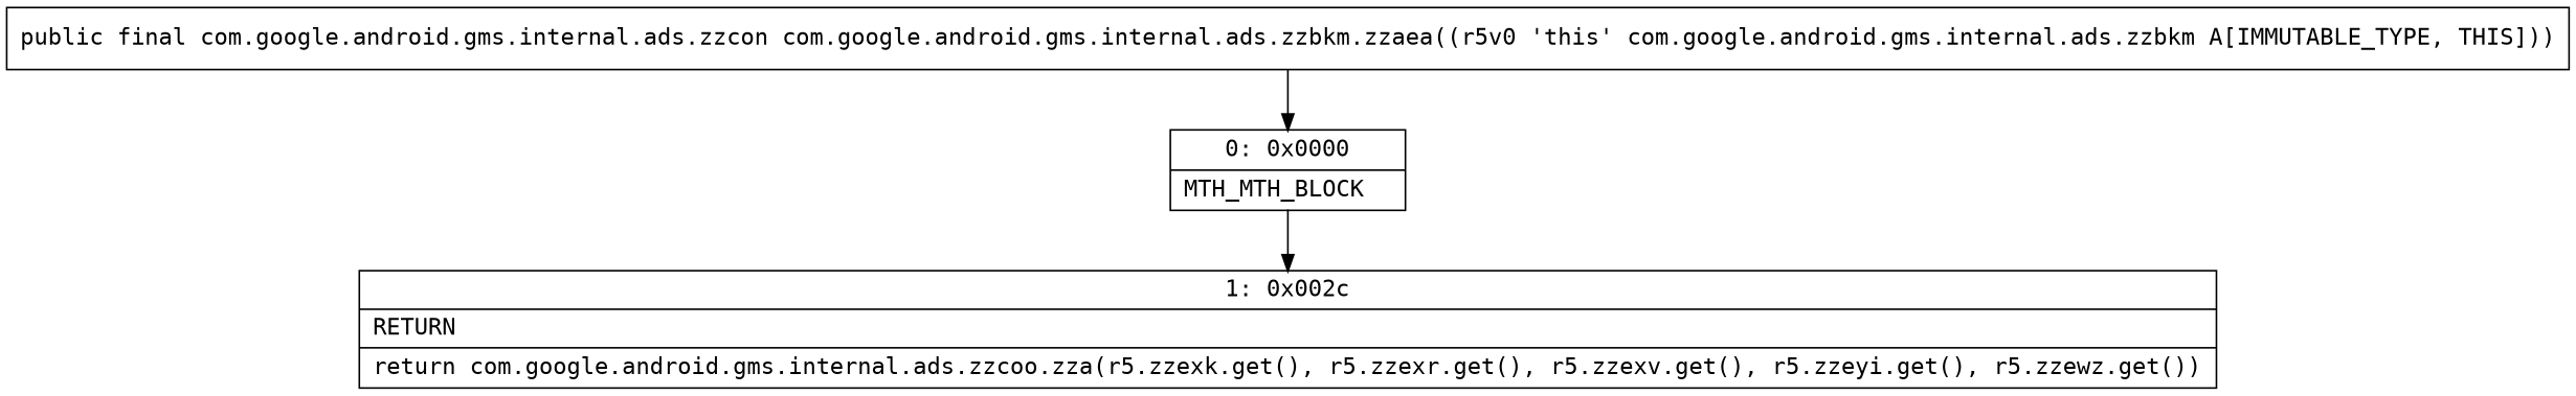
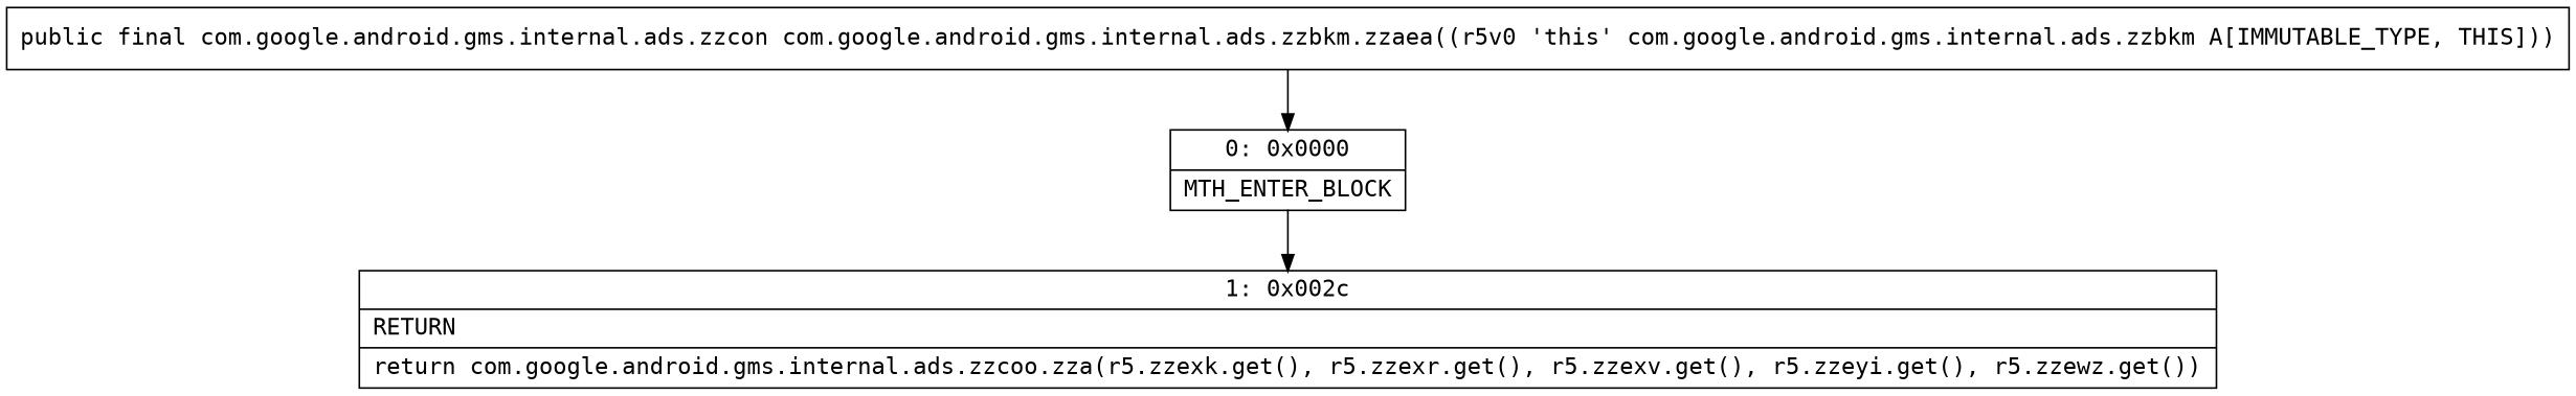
  digraph {
    fontname="DejaVu Sans Mono"
    node [shape=record fontname="DejaVu Sans Mono"]
    edge [fontname="DejaVu Sans Mono"]
-   n1 [label="{0\:\ 0x0000|MTH_MTH_BLOCK\l}"]
+   n1 [label="{0\:\ 0x0000|MTH_ENTER_BLOCK\l}"]
    n2 [label="{1\:\ 0x002c|RETURN\l|return com.google.android.gms.internal.ads.zzcoo.zza(r5.zzexk.get(), r5.zzexr.get(), r5.zzexv.get(), r5.zzeyi.get(), r5.zzewz.get())\l}"]
    n3 [label="{public final com.google.android.gms.internal.ads.zzcon com.google.android.gms.internal.ads.zzbkm.zzaea((r5v0 'this' com.google.android.gms.internal.ads.zzbkm A[IMMUTABLE_TYPE, THIS])) }"]
    n1 -> n2
    n3 -> n1
  }
